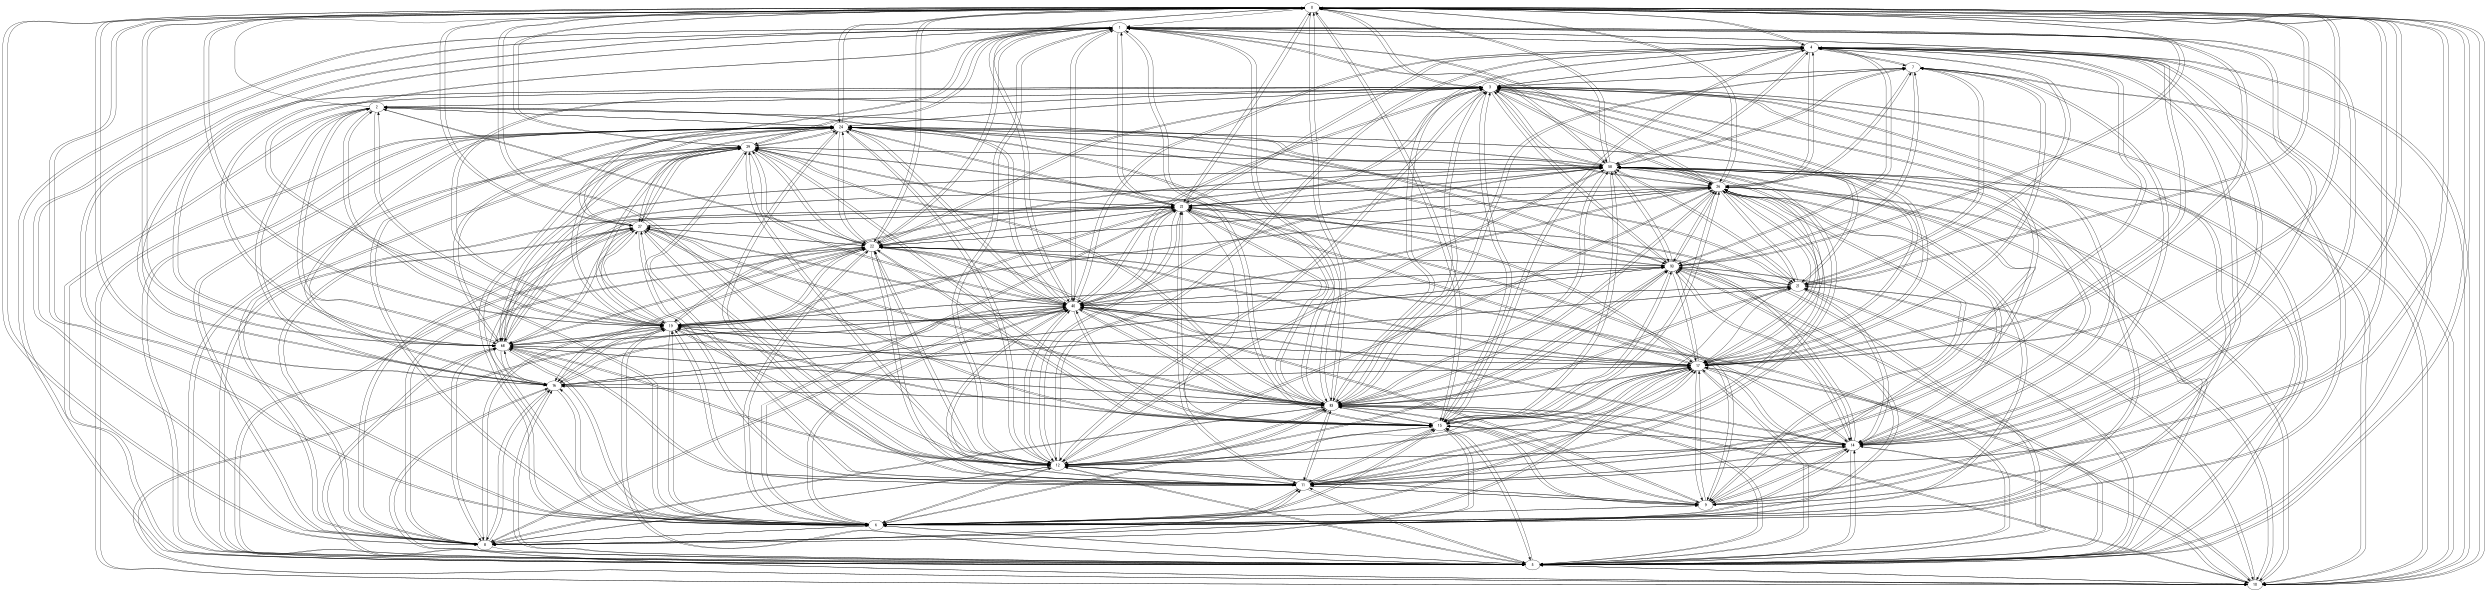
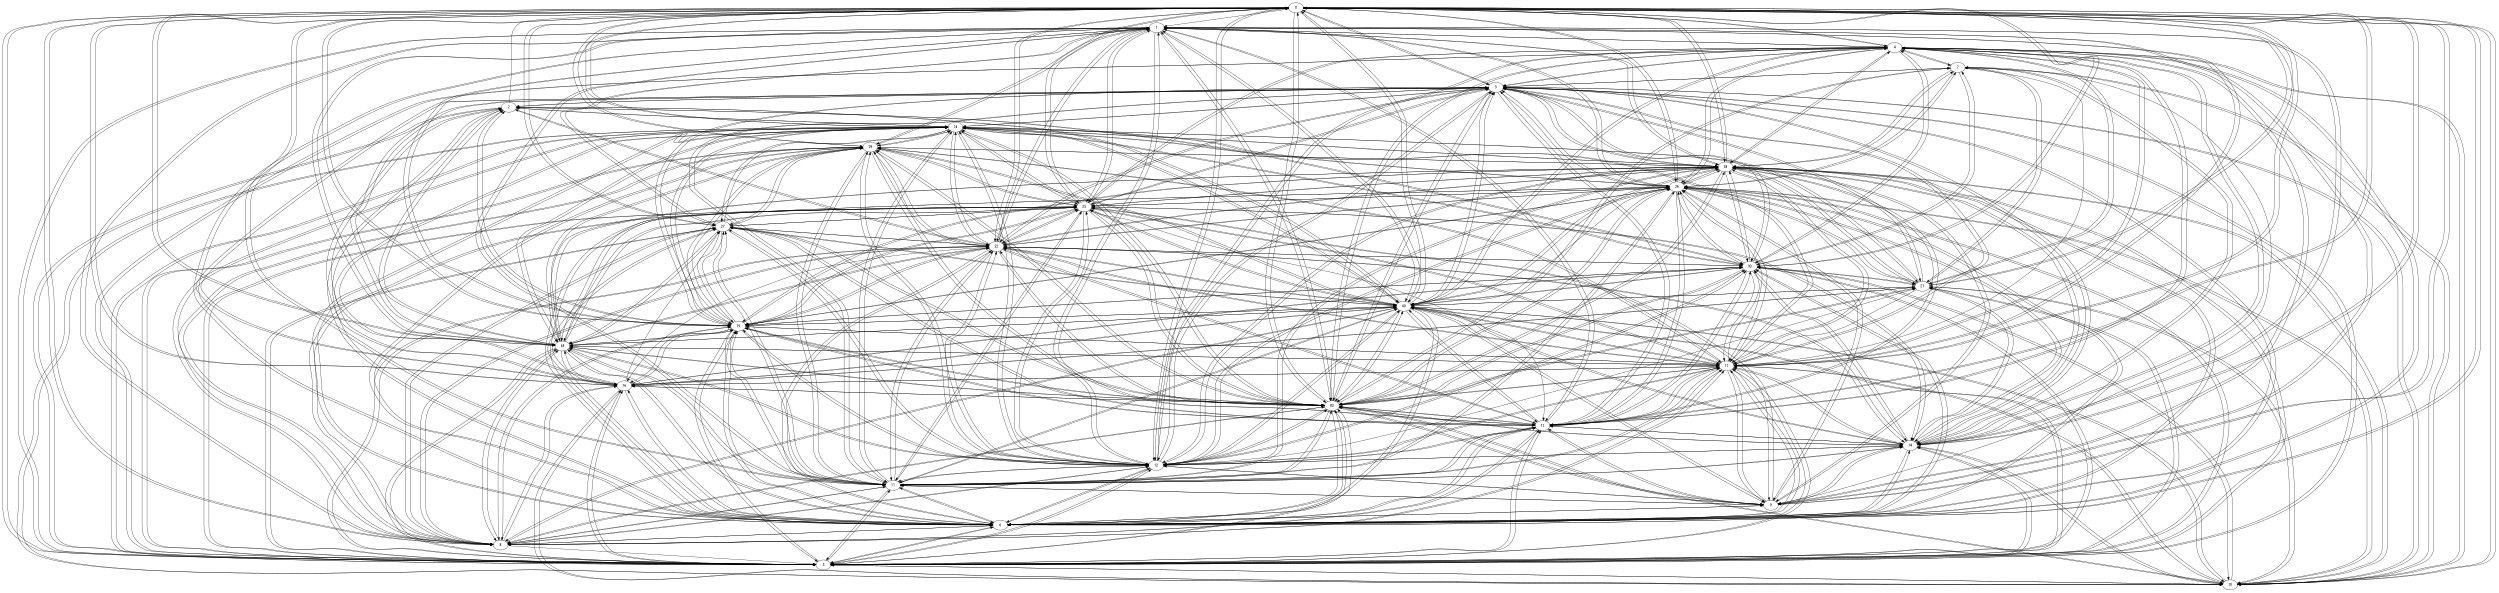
  digraph {
    fontname="Roboto Condensed"
    node [fontname="Roboto Condensed"]
    edge [fontname="Roboto Condensed"]
    n1 [label=0]
    n2 [label=1]
    n3 [label=3]
    n4 [label=4]
    n5 [label=5]
    n6 [label=6]
    n7 [label=8]
    n8 [label=9]
    n9 [label=10]
    n10 [label=11]
    n11 [label=12]
    n12 [label=83]
    n13 [label=14]
    n14 [label=15]
    n15 [label=16]
    n16 [label=17]
    n17 [label=68]
    n18 [label=19]
    n19 [label=40]
    n20 [label=21]
    n21 [label=22]
    n22 [label=93]
    n23 [label=24]
    n24 [label=25]
    n25 [label=26]
    n26 [label=27]
    n27 [label=58]
    n28 [label=29]
    n29 [label=2]
    n30 [label=7]
    n1 -> n2
    n1 -> n3
    n1 -> n4
    n1 -> n5
    n1 -> n6
    n1 -> n7
    n1 -> n8
    n1 -> n9
    n1 -> n10
    n1 -> n11
    n1 -> n12
    n1 -> n13
    n1 -> n14
    n1 -> n15
    n1 -> n16
    n1 -> n17
    n1 -> n18
    n1 -> n19
    n1 -> n20
    n1 -> n21
    n1 -> n22
    n1 -> n23
    n1 -> n24
    n1 -> n25
    n1 -> n26
    n1 -> n27
    n1 -> n28
    n2 -> n4
    n2 -> n5
    n2 -> n6
    n2 -> n7
    n2 -> n8
    n2 -> n10
    n2 -> n11
    n2 -> n12
    n2 -> n13
    n2 -> n14
    n2 -> n16
    n2 -> n17
    n2 -> n18
    n2 -> n19
    n2 -> n21
    n2 -> n24
    n2 -> n25
    n2 -> n26
    n2 -> n27
    n2 -> n28
    n3 -> n1
    n3 -> n4
    n3 -> n5
    n3 -> n6
    n3 -> n9
    n3 -> n10
    n3 -> n11
    n3 -> n12
    n3 -> n13
    n3 -> n14
    n3 -> n15
    n3 -> n16
    n3 -> n17
    n3 -> n18
    n3 -> n19
    n3 -> n20
    n3 -> n21
    n3 -> n22
    n3 -> n23
    n3 -> n24
    n3 -> n25
    n3 -> n27
    n3 -> n29
    n3 -> n30
    n4 -> n1
    n4 -> n2
    n4 -> n3
    n4 -> n5
    n4 -> n6
    n4 -> n8
    n4 -> n9
    n4 -> n11
    n4 -> n12
    n4 -> n13
    n4 -> n14
    n4 -> n16
    n4 -> n19
    n4 -> n20
    n4 -> n22
    n4 -> n24
    n4 -> n25
    n4 -> n27
    n4 -> n30
    n5 -> n1
    n5 -> n2
    n5 -> n3
    n5 -> n4
    n5 -> n6
    n5 -> n9
    n5 -> n10
    n5 -> n11
    n5 -> n12
    n5 -> n13
    n5 -> n14
    n5 -> n15
    n5 -> n16
    n5 -> n17
    n5 -> n18
    n5 -> n19
    n5 -> n20
    n5 -> n21
    n5 -> n22
    n5 -> n23
    n5 -> n24
    n5 -> n25
    n5 -> n26
    n5 -> n27
    n5 -> n28
    n5 -> n29
    n6 -> n1
    n6 -> n2
    n6 -> n3
    n6 -> n4
    n6 -> n5
    n6 -> n7
    n6 -> n8
    n6 -> n10
    n6 -> n11
    n6 -> n12
    n6 -> n13
    n6 -> n14
    n6 -> n15
    n6 -> n16
    n6 -> n17
    n6 -> n18
    n6 -> n19
    n6 -> n21
    n6 -> n22
    n6 -> n23
    n6 -> n24
    n6 -> n25
    n6 -> n26
    n6 -> n27
    n6 -> n28
    n6 -> n29
    n7 -> n1
    n7 -> n2
    n7 -> n5
    n7 -> n6
    n7 -> n10
    n7 -> n11
    n7 -> n12
    n7 -> n14
    n7 -> n15
    n7 -> n16
    n7 -> n17
    n7 -> n18
    n7 -> n19
    n7 -> n21
    n7 -> n23
    n7 -> n24
    n7 -> n26
    n7 -> n28
    n8 -> n1
    n8 -> n2
    n8 -> n4
    n8 -> n6
    n8 -> n10
    n8 -> n11
    n8 -> n12
    n8 -> n13
    n8 -> n14
    n8 -> n16
    n8 -> n19
    n8 -> n24
    n8 -> n25
    n8 -> n27
    n9 -> n1
    n9 -> n3
    n9 -> n4
    n9 -> n5
    n9 -> n12
    n9 -> n13
    n9 -> n15
    n9 -> n16
    n9 -> n19
    n9 -> n20
    n9 -> n22
    n9 -> n23
    n9 -> n25
    n9 -> n27
    n9 -> n30
    n10 -> n1
    n10 -> n2
    n10 -> n3
    n10 -> n5
    n10 -> n6
    n10 -> n7
    n10 -> n8
    n10 -> n11
    n10 -> n12
    n10 -> n13
    n10 -> n14
    n10 -> n16
    n10 -> n17
    n10 -> n18
    n10 -> n19
    n10 -> n21
    n10 -> n23
    n10 -> n24
    n10 -> n25
    n10 -> n26
    n10 -> n27
    n10 -> n28
    n11 -> n1
    n11 -> n2
    n11 -> n3
    n11 -> n4
    n11 -> n5
    n11 -> n6
    n11 -> n7
    n11 -> n8
    n11 -> n10
    n11 -> n12
    n11 -> n13
    n11 -> n14
    n11 -> n16
    n11 -> n17
    n11 -> n18
    n11 -> n19
    n11 -> n20
    n11 -> n21
    n11 -> n22
    n11 -> n23
    n11 -> n24
    n11 -> n25
    n11 -> n26
    n11 -> n27
    n11 -> n28
    n12 -> n1
    n12 -> n2
    n12 -> n3
    n12 -> n4
    n12 -> n5
    n12 -> n6
    n12 -> n7
    n12 -> n8
    n12 -> n9
    n12 -> n10
    n12 -> n11
    n12 -> n13
    n12 -> n14
    n12 -> n15
    n12 -> n16
    n12 -> n17
    n12 -> n18
    n12 -> n19
    n12 -> n20
    n12 -> n21
    n12 -> n22
    n12 -> n23
    n12 -> n24
    n12 -> n25
    n12 -> n26
    n12 -> n27
    n12 -> n28
    n12 -> n30
    n13 -> n1
    n13 -> n2
    n13 -> n3
    n13 -> n4
    n13 -> n5
    n13 -> n6
    n13 -> n8
    n13 -> n9
    n13 -> n10
    n13 -> n11
    n13 -> n12
    n13 -> n14
    n13 -> n16
    n13 -> n19
    n13 -> n20
    n13 -> n21
    n13 -> n22
    n13 -> n24
    n13 -> n25
    n13 -> n27
    n13 -> n30
    n14 -> n1
    n14 -> n2
    n14 -> n3
    n14 -> n4
    n14 -> n5
    n14 -> n6
    n14 -> n7
    n14 -> n8
    n14 -> n10
    n14 -> n11
    n14 -> n12
    n14 -> n13
    n14 -> n16
    n14 -> n18
    n14 -> n19
    n14 -> n21
    n14 -> n22
    n14 -> n25
    n14 -> n26
    n14 -> n27
    n14 -> n28
    n15 -> n1
    n15 -> n3
    n15 -> n5
    n15 -> n6
    n15 -> n7
    n15 -> n9
    n15 -> n12
    n15 -> n16
    n15 -> n17
    n15 -> n18
    n15 -> n19
    n15 -> n20
-   n15 -> n21
+   n15 -> n26
    n15 -> n22
    n15 -> n23
    n15 -> n29
    n16 -> n1
    n16 -> n2
    n16 -> n3
    n16 -> n4
    n16 -> n5
    n16 -> n6
    n16 -> n7
    n16 -> n8
    n16 -> n9
    n16 -> n10
    n16 -> n11
    n16 -> n12
    n16 -> n13
    n16 -> n14
    n16 -> n15
    n16 -> n17
    n16 -> n18
    n16 -> n19
    n16 -> n21
    n16 -> n22
    n16 -> n23
    n16 -> n24
    n16 -> n25
    n16 -> n27
    n16 -> n28
-   n16 -> n30
+   n8 -> n30
    n17 -> n1
    n17 -> n2
    n17 -> n3
    n17 -> n5
    n17 -> n6
    n17 -> n7
    n17 -> n10
    n17 -> n11
    n17 -> n12
    n17 -> n15
    n17 -> n16
    n17 -> n18
    n17 -> n19
    n17 -> n21
    n17 -> n23
    n17 -> n24
    n17 -> n25
    n17 -> n26
    n17 -> n27
    n17 -> n28
    n17 -> n29
    n18 -> n1
    n18 -> n2
    n18 -> n3
    n18 -> n5
    n18 -> n6
    n18 -> n7
    n18 -> n10
    n18 -> n11
    n18 -> n12
    n18 -> n14
    n18 -> n15
    n18 -> n16
    n18 -> n17
    n18 -> n19
    n18 -> n21
    n18 -> n22
    n18 -> n23
    n18 -> n24
    n18 -> n25
    n18 -> n26
    n18 -> n27
    n18 -> n28
    n18 -> n29
    n19 -> n1
    n19 -> n2
    n19 -> n3
    n19 -> n4
    n19 -> n5
    n19 -> n6
    n19 -> n7
    n19 -> n8
    n19 -> n9
    n19 -> n10
    n19 -> n11
    n19 -> n12
    n19 -> n13
    n19 -> n14
    n19 -> n15
    n19 -> n16
    n19 -> n17
    n19 -> n18
    n19 -> n20
    n19 -> n21
    n19 -> n22
    n19 -> n23
    n19 -> n24
-   n19 -> n25
    n19 -> n26
    n19 -> n27
    n19 -> n28
    n19 -> n29
    n20 -> n1
    n20 -> n3
    n20 -> n4
    n20 -> n5
    n20 -> n9
    n20 -> n12
    n20 -> n13
    n20 -> n15
    n20 -> n16
    n20 -> n19
    n20 -> n22
    n20 -> n23
    n20 -> n25
    n20 -> n27
    n20 -> n30
    n21 -> n1
    n21 -> n2
    n21 -> n3
    n21 -> n5
    n21 -> n6
    n21 -> n7
    n21 -> n10
    n21 -> n11
    n21 -> n12
    n21 -> n13
    n21 -> n14
    n21 -> n15
    n21 -> n16
    n21 -> n17
    n21 -> n18
    n21 -> n19
    n21 -> n22
    n21 -> n23
    n21 -> n24
    n21 -> n25
    n21 -> n26
    n21 -> n27
    n21 -> n28
    n21 -> n29
    n22 -> n1
    n22 -> n3
    n22 -> n4
    n22 -> n5
    n22 -> n6
    n22 -> n9
    n22 -> n11
    n22 -> n12
    n22 -> n13
    n22 -> n14
    n22 -> n15
    n22 -> n16
    n22 -> n18
    n22 -> n19
    n22 -> n20
    n22 -> n21
    n22 -> n23
    n22 -> n25
    n22 -> n27
    n22 -> n29
    n22 -> n30
    n23 -> n1
    n23 -> n3
    n23 -> n5
    n23 -> n6
    n23 -> n7
    n23 -> n9
    n23 -> n10
    n23 -> n11
    n23 -> n12
    n23 -> n15
    n23 -> n16
    n23 -> n17
    n23 -> n18
    n23 -> n19
    n23 -> n20
    n23 -> n21
    n23 -> n22
    n23 -> n24
    n23 -> n25
    n23 -> n26
    n23 -> n27
    n23 -> n28
    n23 -> n29
    n24 -> n1
    n24 -> n2
    n24 -> n3
    n24 -> n4
    n24 -> n5
    n24 -> n6
    n24 -> n7
    n24 -> n8
    n24 -> n10
    n24 -> n11
    n24 -> n12
    n24 -> n13
    n24 -> n14
    n24 -> n16
    n24 -> n17
    n24 -> n18
    n24 -> n19
    n24 -> n21
    n24 -> n23
    n24 -> n25
    n24 -> n26
    n24 -> n27
    n24 -> n28
    n25 -> n1
    n25 -> n2
    n25 -> n3
    n25 -> n4
    n25 -> n5
    n25 -> n6
    n25 -> n8
    n25 -> n9
    n25 -> n10
    n25 -> n11
    n25 -> n12
    n25 -> n13
    n25 -> n14
    n25 -> n16
    n25 -> n17
    n25 -> n18
    n25 -> n19
    n25 -> n20
    n25 -> n21
    n25 -> n22
    n25 -> n23
    n25 -> n24
    n25 -> n27
    n25 -> n30
    n26 -> n1
    n26 -> n2
    n26 -> n5
    n26 -> n6
    n26 -> n7
    n26 -> n10
    n26 -> n11
    n26 -> n12
    n26 -> n14
    n26 -> n17
    n26 -> n18
    n26 -> n19
    n26 -> n21
    n26 -> n23
    n26 -> n24
    n26 -> n28
    n27 -> n1
    n27 -> n2
    n27 -> n3
    n27 -> n4
    n27 -> n5
    n27 -> n6
    n27 -> n8
    n27 -> n9
    n27 -> n10
    n27 -> n11
    n27 -> n12
    n27 -> n13
    n27 -> n14
    n27 -> n16
    n27 -> n17
    n27 -> n18
    n27 -> n19
    n27 -> n20
    n27 -> n21
    n27 -> n22
    n27 -> n23
    n27 -> n24
    n27 -> n25
    n27 -> n28
    n27 -> n30
    n28 -> n1
    n28 -> n2
    n28 -> n5
    n28 -> n6
    n28 -> n7
    n28 -> n10
    n28 -> n11
    n28 -> n12
    n28 -> n14
    n28 -> n16
    n28 -> n17
    n28 -> n18
    n28 -> n19
    n28 -> n21
    n28 -> n23
    n28 -> n24
    n28 -> n26
    n28 -> n27
    n29 -> n1
    n29 -> n3
    n29 -> n5
    n29 -> n6
    n29 -> n15
    n29 -> n17
    n29 -> n18
    n29 -> n19
    n29 -> n21
    n29 -> n22
    n29 -> n23
    n30 -> n3
    n30 -> n4
    n30 -> n9
    n30 -> n12
    n30 -> n13
    n30 -> n16
    n30 -> n20
    n30 -> n22
    n30 -> n25
    n30 -> n27
  }
